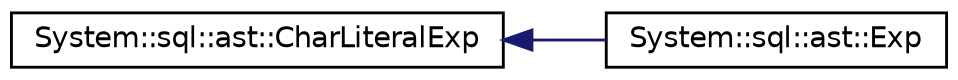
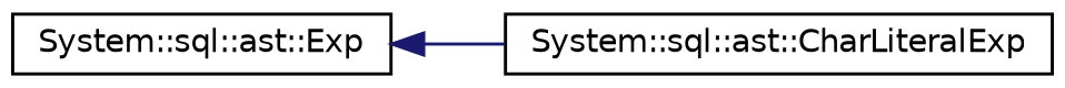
  digraph {
    rankdir=LR
    node [color=black fillcolor=white fontname=Helvetica fontsize=10 shape=record style=filled]
    n1 [height=0.2 label="System::sql::ast::Exp" width=0.4]
    n2 [height=0.2 label="System::sql::ast::CharLiteralExp" width=0.4]
-   n2 -> n1 [color=midnightblue dir=back fontname=Helvetica fontsize=10 labelfontname=Helvetica labelfontsize=10 style=solid]
+   n1 -> n2 [color=midnightblue dir=back fontname=Helvetica fontsize=10 labelfontname=Helvetica labelfontsize=10 style=solid]
  }
